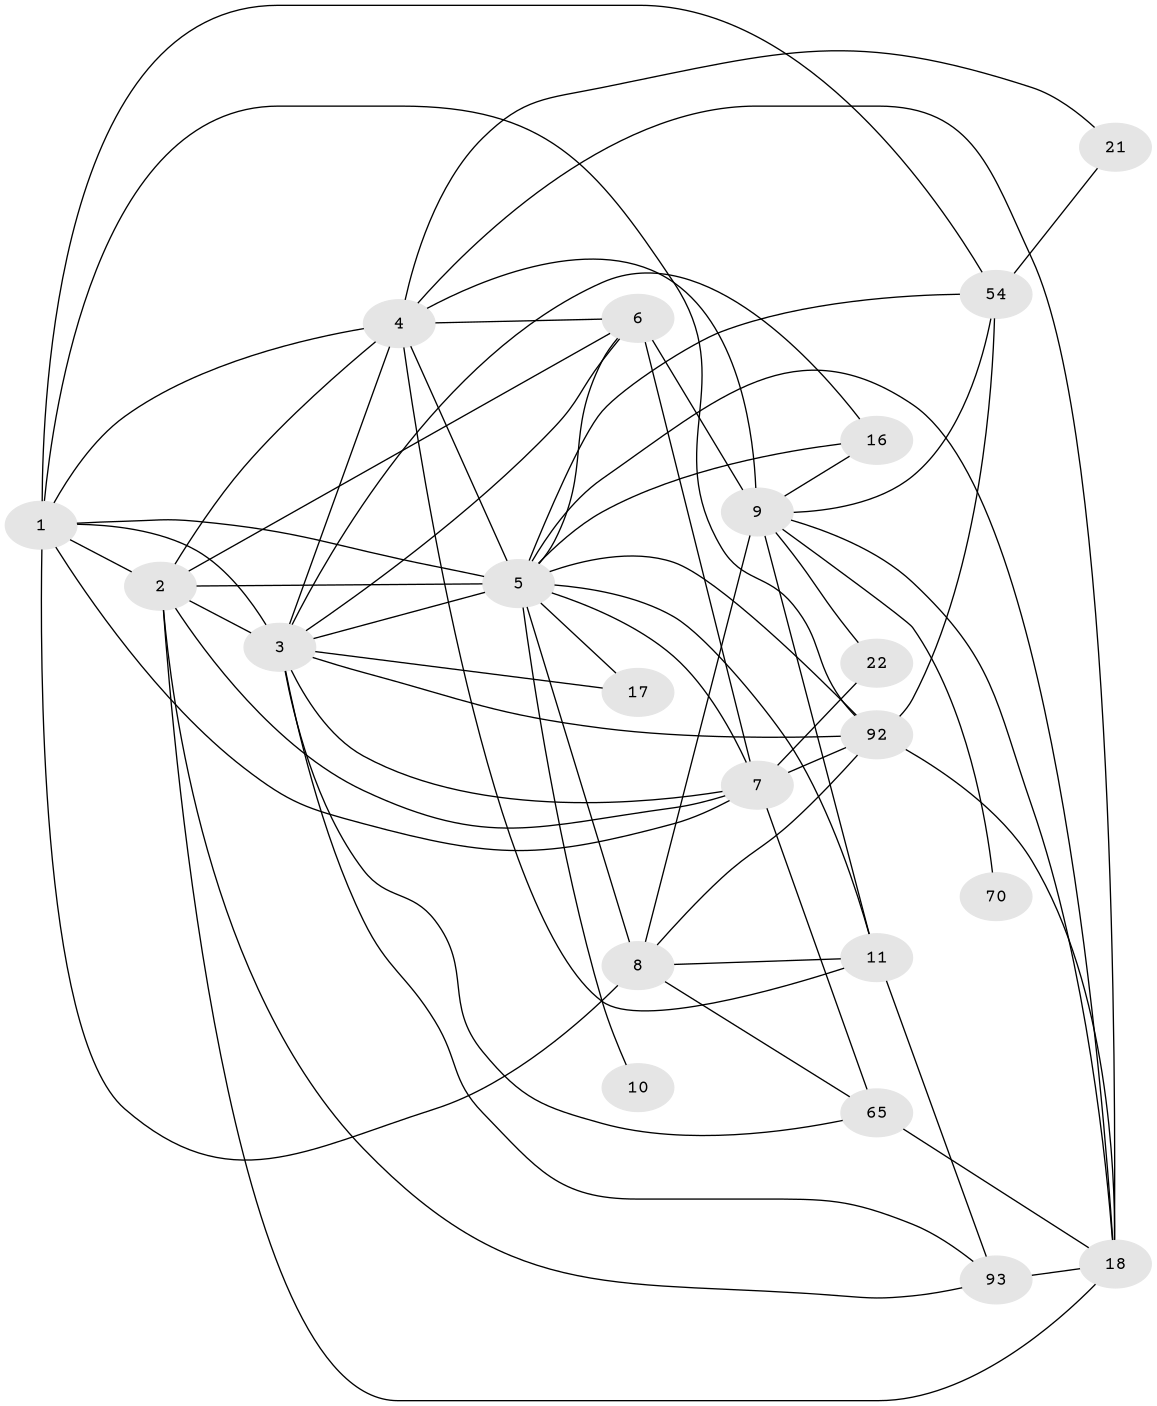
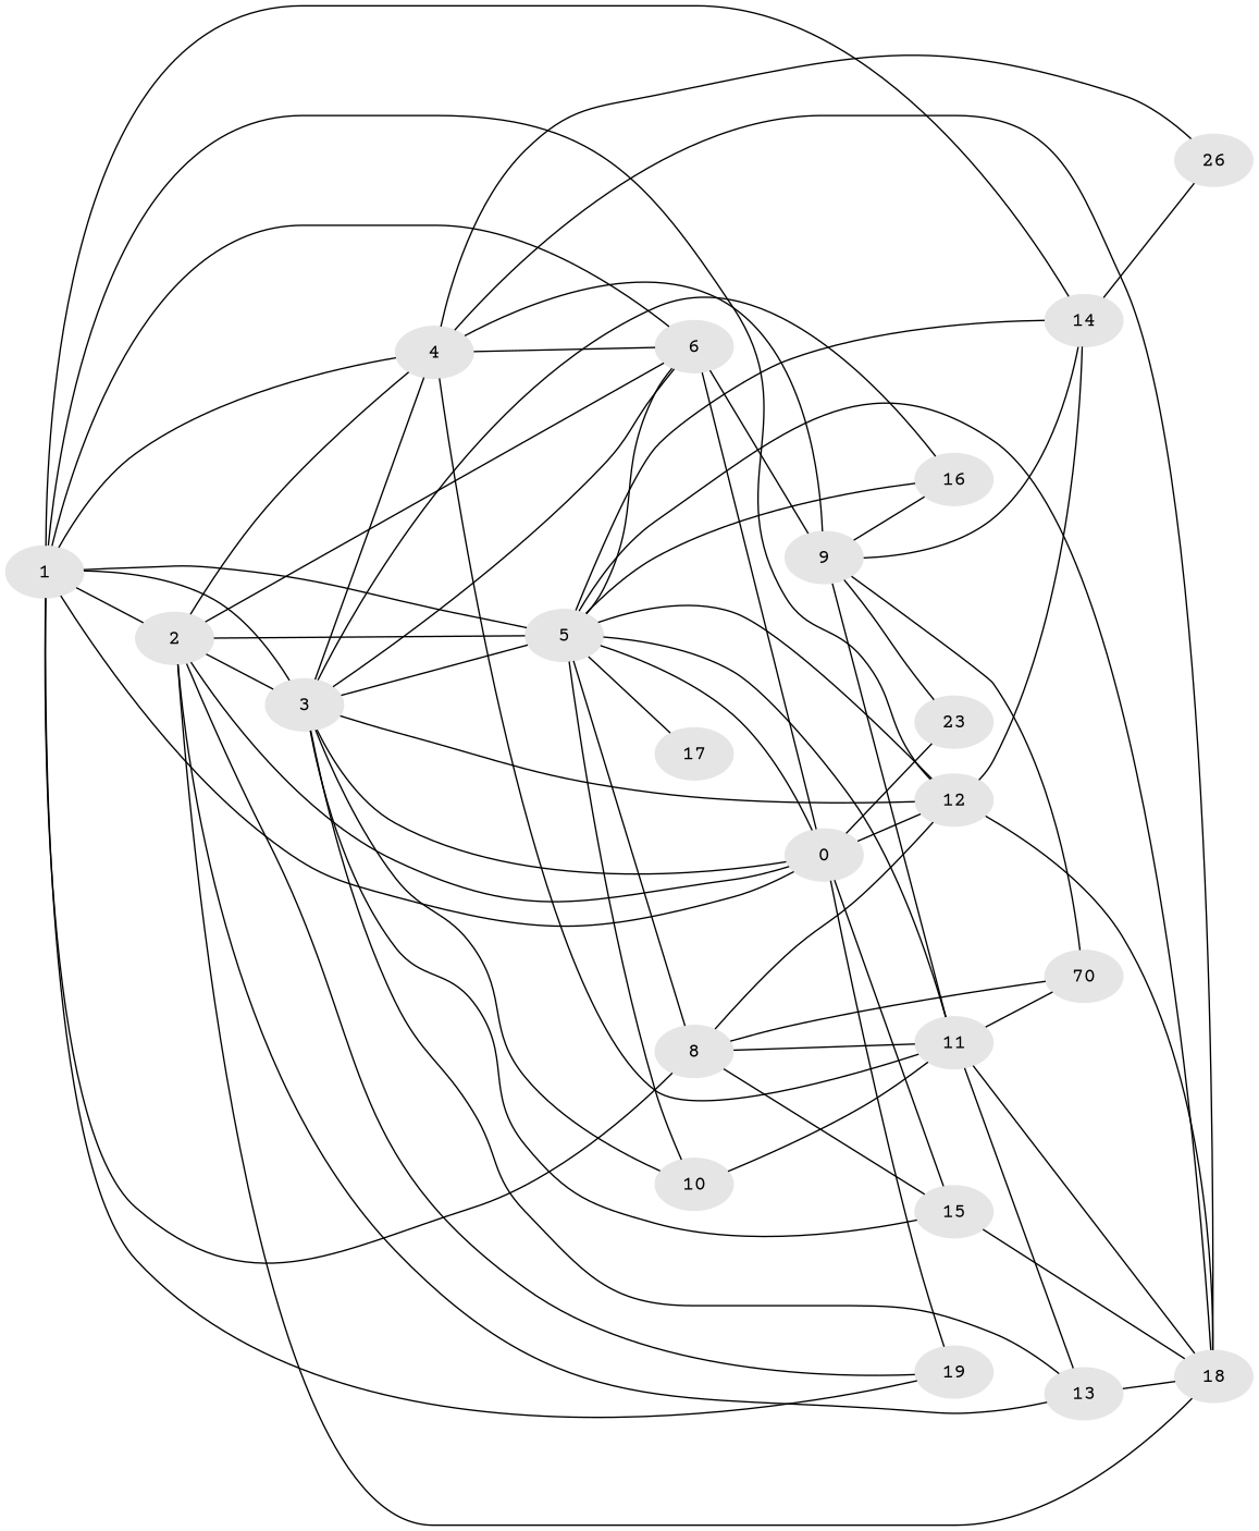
  graph {
    fontname="Courier Prime"
    rankdir=LR
    node [color=gray90 fontname="Courier Prime" style=filled]
    edge [fontname="Courier Prime" weight=1.0]
    1
    2
    3
    4
    5
    6
-   7
+   7 [label=0]
    8
-   12 [label=92]
-   14 [label=54]
-   13 [label=93]
+   12
+   14
+   19
+   13
    18
    10
-   15 [label=65]
+   15
    16
    9
    11
-   21
+   21 [label=26]
    17
-   22
+   22 [label=23]
    n22 [label=70]
    1 -- 2 [weight=4.0]
    1 -- 3 [weight=2.0]
    1 -- 4 [weight=2.0]
    1 -- 5 [weight=8.0]
+   1 -- 6 [weight=3.0]
    1 -- 7 [weight=8.0]
    1 -- 8
    1 -- 12
    1 -- 14
+   1 -- 19
    2 -- 3 [weight=3.0]
    2 -- 4 [weight=3.0]
    2 -- 5 [weight=6.0]
    2 -- 6 [weight=2.0]
    2 -- 7
+   2 -- 19
    2 -- 13 [weight=3.0]
    2 -- 18 [weight=5.0]
    3 -- 4
    3 -- 5 [weight=3.0]
    3 -- 6
    3 -- 7 [weight=3.0]
    3 -- 12
    3 -- 13
-   3 -- 17
+   3 -- 10
    3 -- 15
    3 -- 16 [weight=2.0]
-   4 -- 5 [weight=4.0]
    4 -- 6
    4 -- 18
    4 -- 9
    4 -- 11
    4 -- 21
    5 -- 6 [weight=3.0]
    5 -- 7 [weight=3.0]
    5 -- 8
    5 -- 12
    5 -- 14 [weight=3.0]
    5 -- 18
    5 -- 10 [weight=7.0]
    5 -- 16 [weight=2.0]
    5 -- 11 [weight=2.0]
    5 -- 17
    6 -- 7
    6 -- 9 [weight=6.0]
    7 -- 12
+   7 -- 19
    7 -- 15
    7 -- 22
    8 -- 12
    8 -- 15
-   8 -- 9 [weight=3.0]
+   8 -- n22 [weight=3.0]
    8 -- 11
    12 -- 14
    12 -- 18
    14 -- 21
    13 -- 18
+   10 -- 11
    15 -- 18
    9 -- 14
-   9 -- 18
+   11 -- 18
    9 -- 16
    9 -- 11 [weight=2.0]
    9 -- 22
    9 -- n22 [weight=2.0]
    11 -- 13
+   11 -- n22
  }
